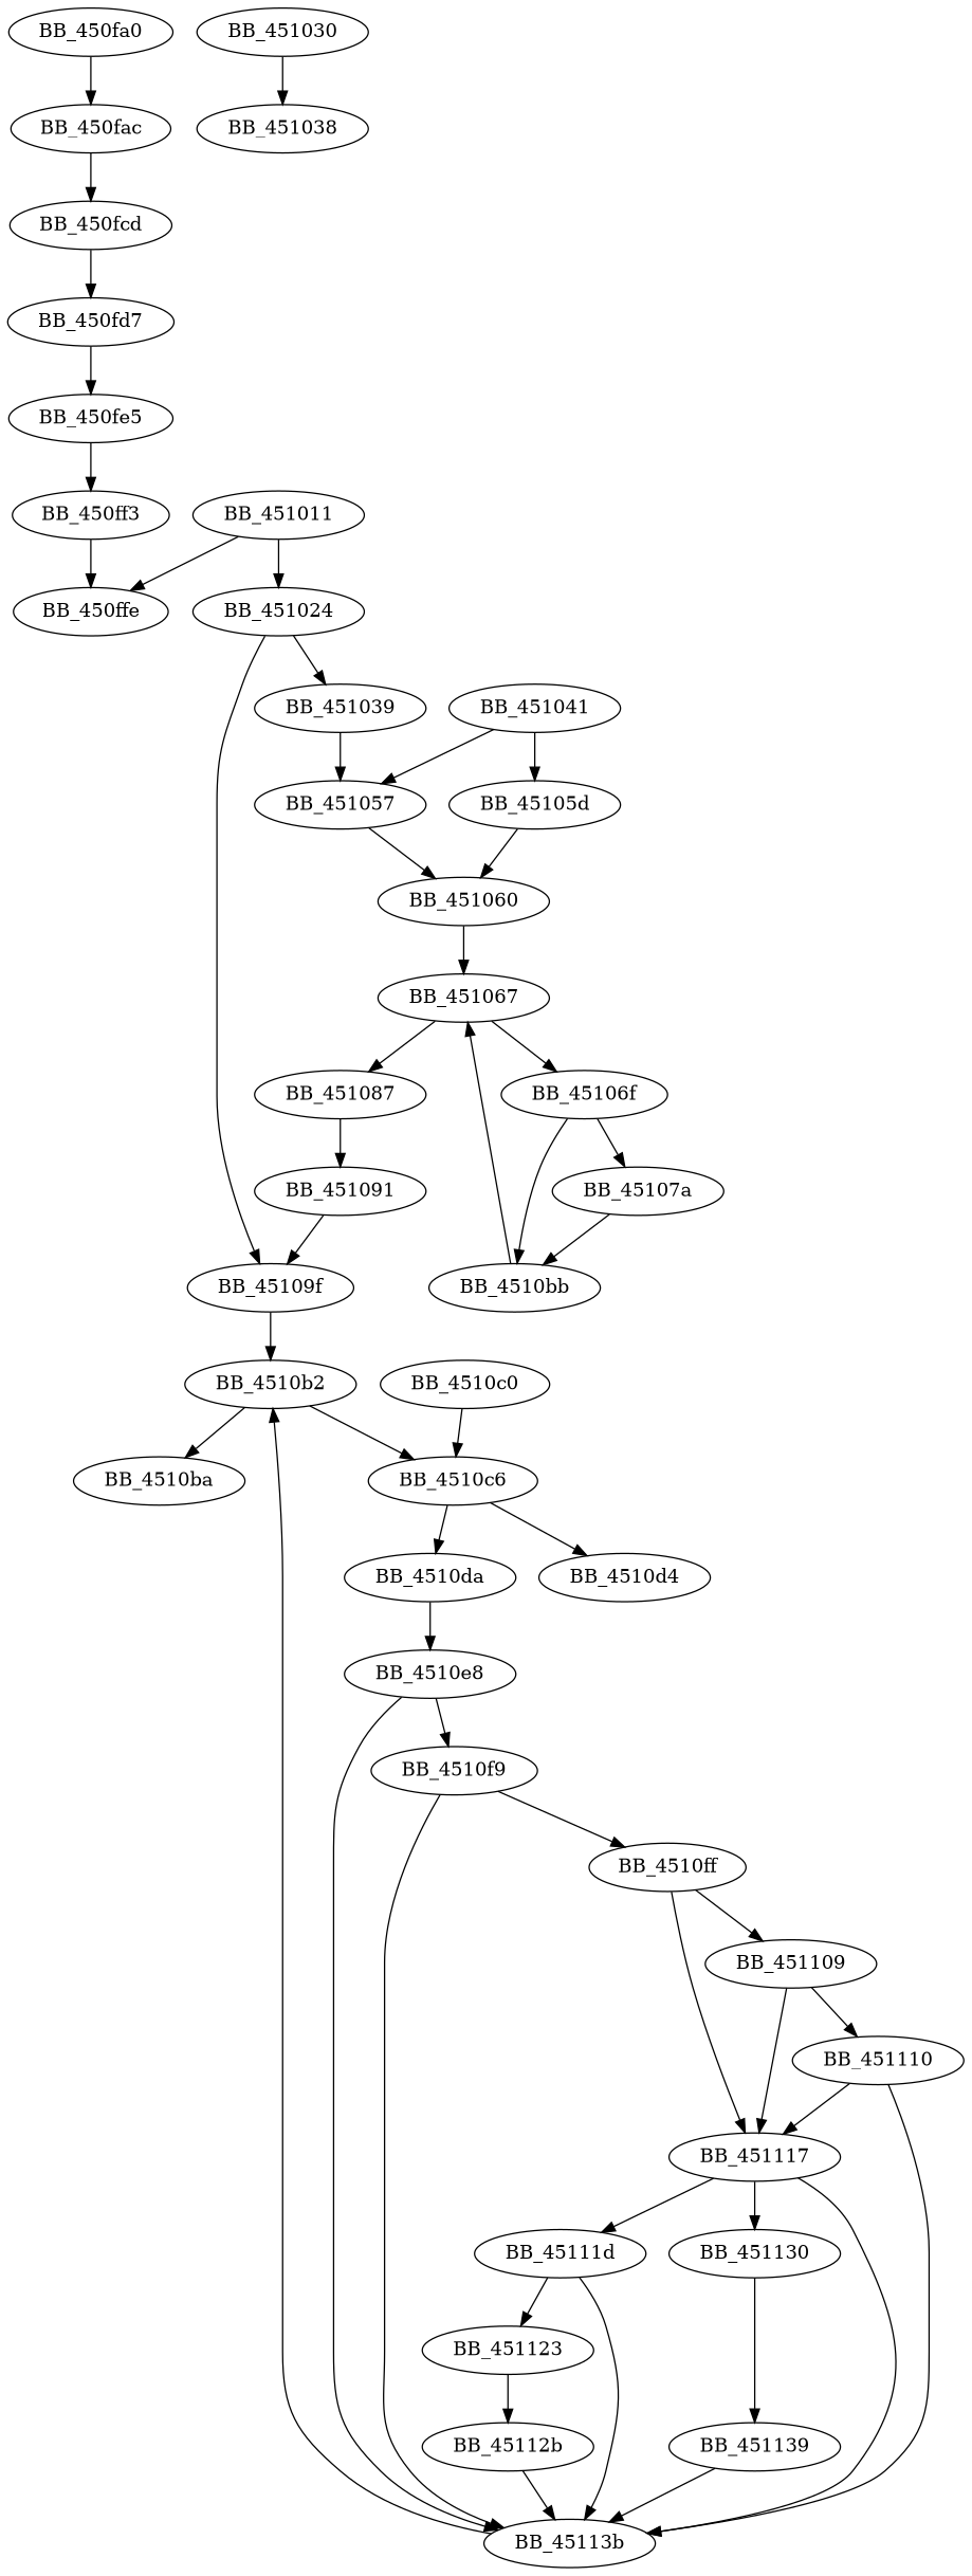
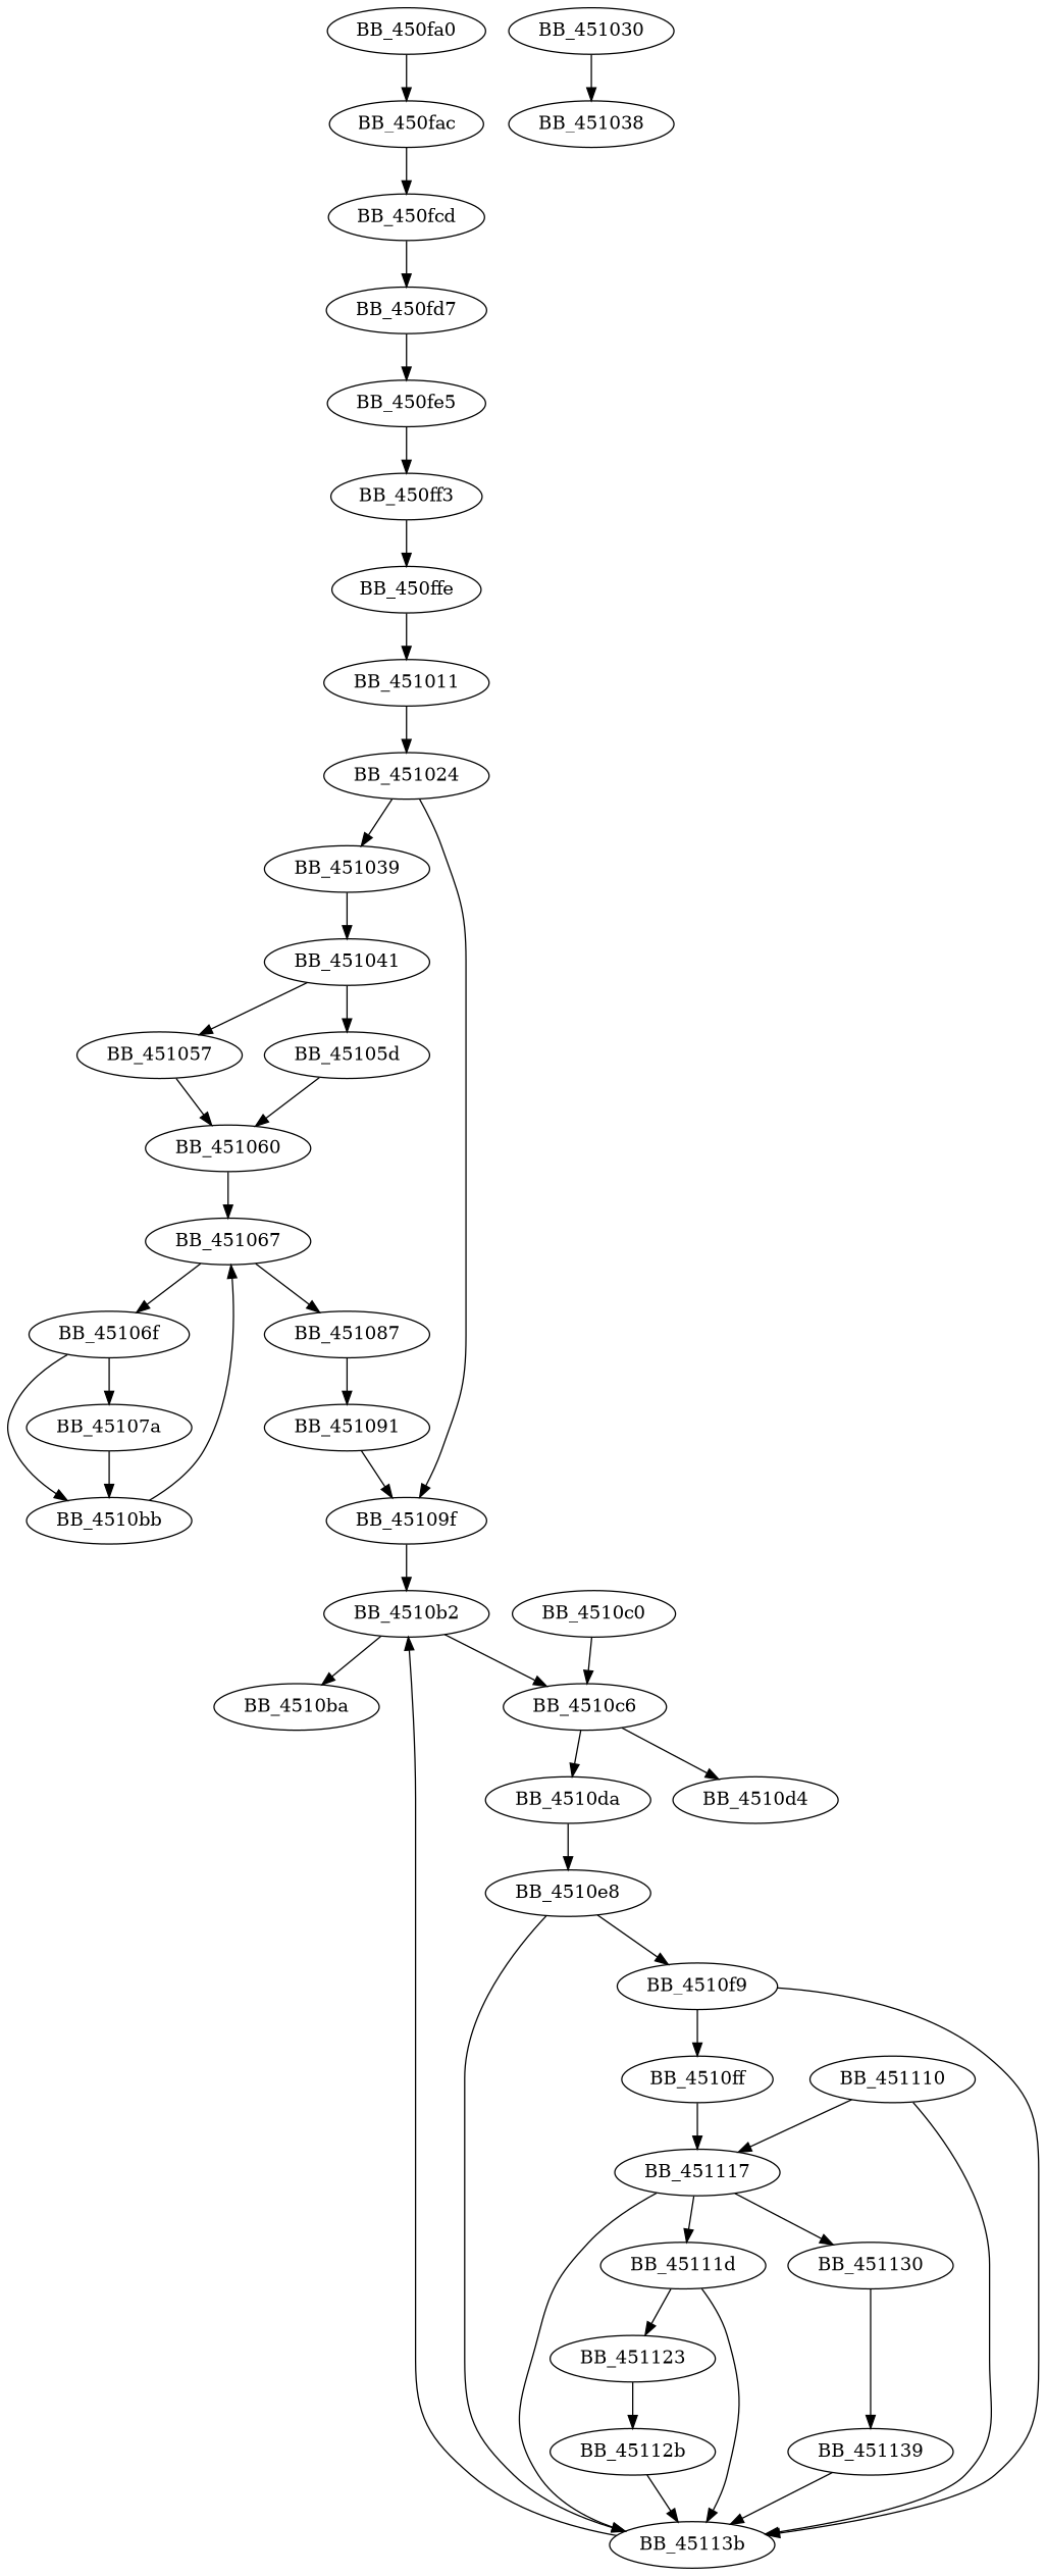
  digraph {
    BB_450fa0
    BB_450fac
    BB_450fcd
    BB_450fd7
    BB_450fe5
    BB_450ff3
    BB_450ffe
    BB_451011
    BB_451024
    BB_451039
    BB_45109f
    BB_451041
    BB_4510b2
    BB_451057
    BB_45105d
    BB_4510ba
    BB_4510c6
    BB_451030
    BB_451038
    BB_451060
    BB_451067
    BB_45106f
    BB_451087
    BB_45107a
    BB_4510bb
    BB_451091
    BB_4510d4
    BB_4510da
    BB_4510c0
    BB_4510e8
    BB_4510f9
    BB_45113b
    BB_4510ff
-   BB_451109
    BB_451117
    BB_451110
    BB_45111d
    BB_451130
    BB_451123
    BB_45112b
    BB_451139
    BB_450fa0 -> BB_450fac
    BB_450fac -> BB_450fcd
    BB_450fcd -> BB_450fd7
    BB_450fd7 -> BB_450fe5
    BB_450fe5 -> BB_450ff3
    BB_450ff3 -> BB_450ffe
-   BB_451011 -> BB_450ffe
+   BB_450ffe -> BB_451011
    BB_451011 -> BB_451024
    BB_451024 -> BB_451039
    BB_451024 -> BB_45109f
-   BB_451039 -> BB_451057
+   BB_451039 -> BB_451041
    BB_45109f -> BB_4510b2
    BB_451041 -> BB_451057
    BB_451041 -> BB_45105d
    BB_4510b2 -> BB_4510ba
    BB_4510b2 -> BB_4510c6
    BB_451057 -> BB_451060
    BB_45105d -> BB_451060
    BB_4510c6 -> BB_4510d4
    BB_4510c6 -> BB_4510da
    BB_451030 -> BB_451038
    BB_451060 -> BB_451067
    BB_451067 -> BB_45106f
    BB_451067 -> BB_451087
    BB_45106f -> BB_45107a
    BB_45106f -> BB_4510bb
    BB_451087 -> BB_451091
    BB_45107a -> BB_4510bb
    BB_4510bb -> BB_451067
    BB_451091 -> BB_45109f
    BB_4510da -> BB_4510e8
    BB_4510c0 -> BB_4510c6
    BB_4510e8 -> BB_4510f9
    BB_4510e8 -> BB_45113b
    BB_4510f9 -> BB_45113b
    BB_4510f9 -> BB_4510ff
    BB_45113b -> BB_4510b2
-   BB_4510ff -> BB_451109
    BB_4510ff -> BB_451117
-   BB_451109 -> BB_451117
-   BB_451109 -> BB_451110
    BB_451117 -> BB_45113b
    BB_451117 -> BB_45111d
    BB_451117 -> BB_451130
    BB_451110 -> BB_45113b
    BB_451110 -> BB_451117
    BB_45111d -> BB_45113b
    BB_45111d -> BB_451123
    BB_451130 -> BB_451139
    BB_451123 -> BB_45112b
    BB_45112b -> BB_45113b
    BB_451139 -> BB_45113b
  }
